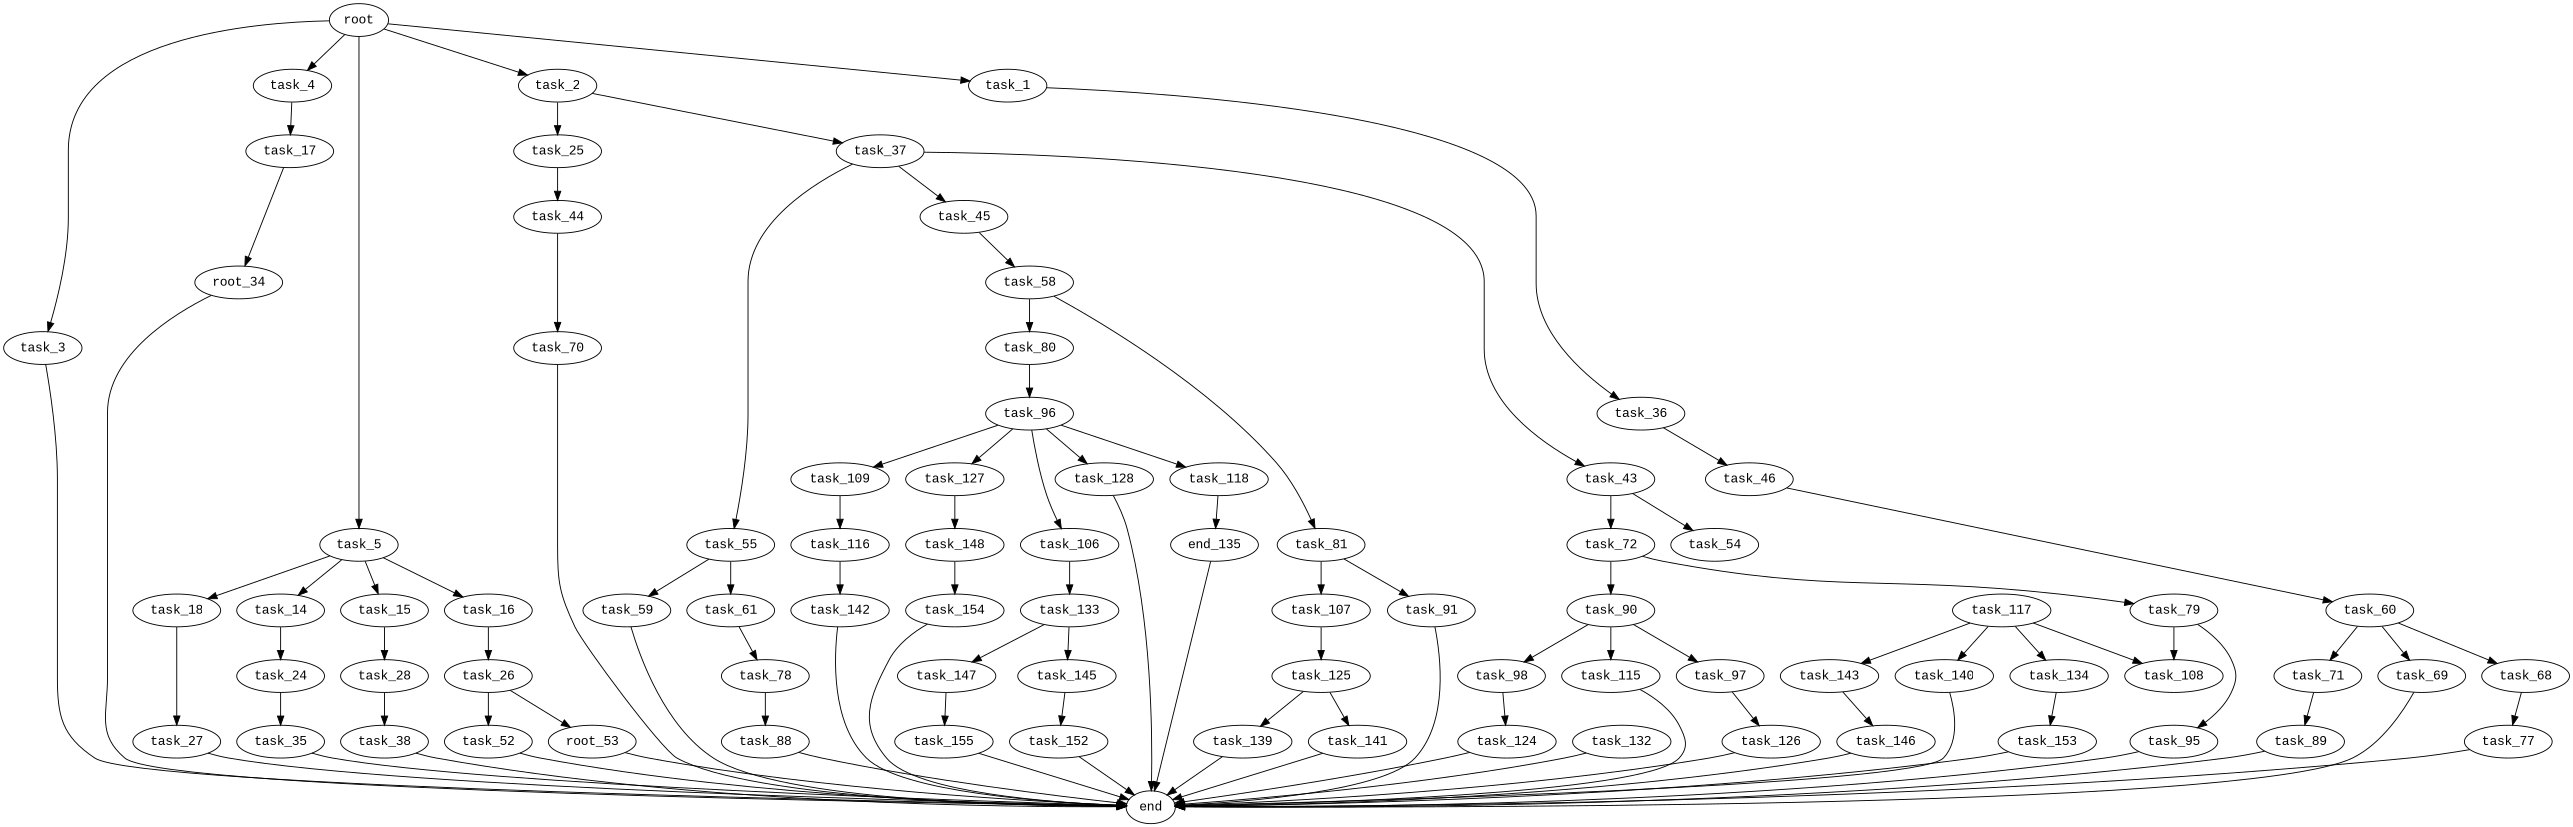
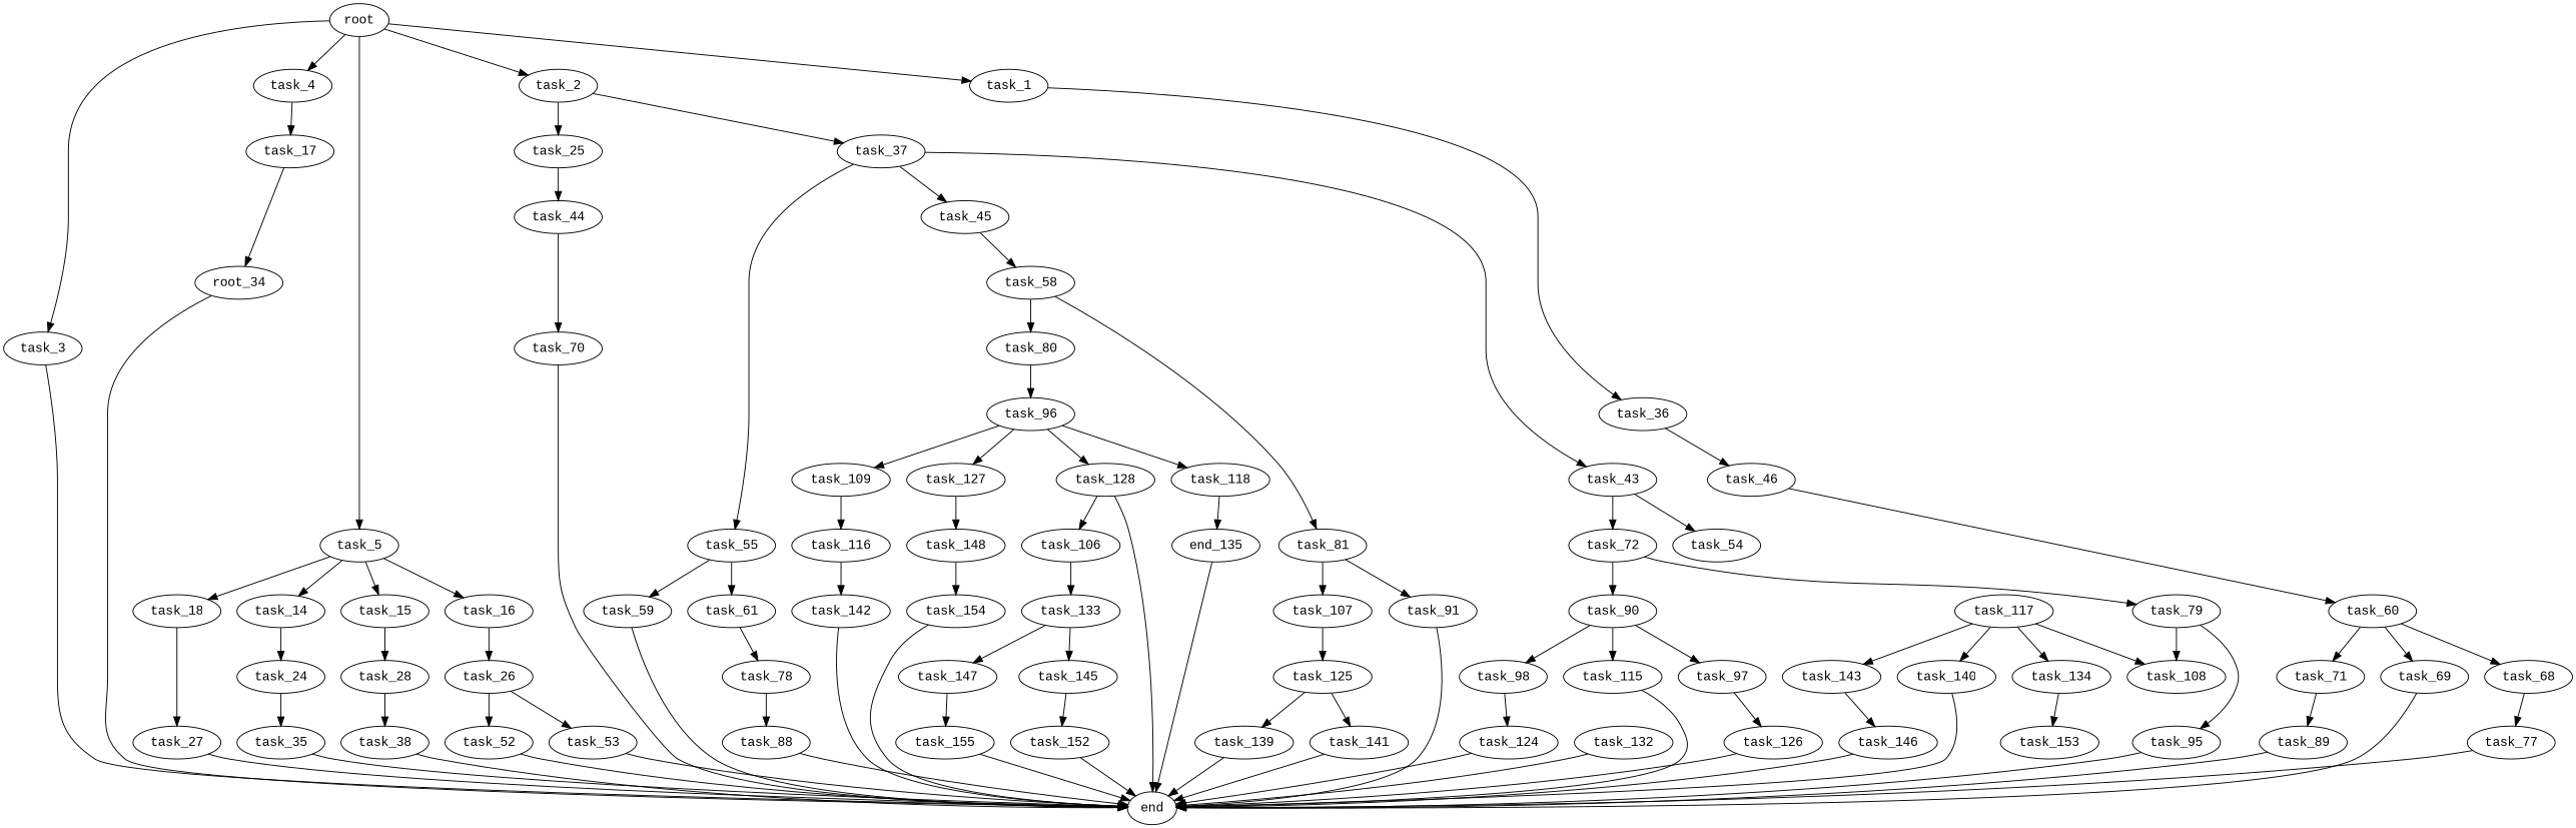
  digraph {
    fontname="Liberation Mono"
    node [fontname="Liberation Mono"]
    edge [fontname="Liberation Mono"]
    root
    task_1
    task_2
    task_3
    task_4
    task_5
    task_36
    task_25
    task_37
    end
    task_17
    task_14
    task_15
    task_16
    task_18
    task_46
    task_44
    task_43
    task_45
    task_55
    n21 [label=root_34]
    task_24
    task_28
    task_26
    task_27
    task_35
    task_38
    task_52
-   task_53 [label=root_53]
+   task_53
    task_70
    task_60
    task_54
    task_72
    task_58
    task_59
    task_61
    task_79
    task_90
    task_80
    task_81
    task_68
    task_69
    task_71
    task_78
    task_96
    task_91
    task_107
    task_77
    task_89
    task_88
    task_95
    task_108
    task_97
    task_98
    task_115
    task_106
    task_109
    task_118
    task_127
    task_128
    task_125
    task_126
    task_124
    task_133
    task_116
    n66 [label=end_135]
    task_148
    task_132
    task_145
    task_147
    task_139
    task_141
    task_117
    task_134
    task_140
    task_143
    task_142
    task_153
    task_146
    task_154
    task_152
    task_155
    root -> task_1
    root -> task_2
    root -> task_3
    root -> task_4
    root -> task_5
    task_1 -> task_36
    task_2 -> task_25
    task_2 -> task_37
    task_3 -> end
    task_4 -> task_17
    task_5 -> task_14
    task_5 -> task_15
    task_5 -> task_16
    task_5 -> task_18
    task_36 -> task_46
    task_25 -> task_44
    task_37 -> task_43
    task_37 -> task_45
    task_37 -> task_55
    task_17 -> n21
    task_14 -> task_24
    task_15 -> task_28
    task_16 -> task_26
    task_18 -> task_27
    task_46 -> task_60
    task_44 -> task_70
    task_43 -> task_54
    task_43 -> task_72
    task_45 -> task_58
    task_55 -> task_59
    task_55 -> task_61
    n21 -> end
    task_24 -> task_35
    task_28 -> task_38
    task_26 -> task_52
    task_26 -> task_53
    task_27 -> end
    task_35 -> end
    task_38 -> end
    task_52 -> end
    task_53 -> end
    task_70 -> end
    task_60 -> task_68
    task_60 -> task_69
    task_60 -> task_71
    task_72 -> task_79
    task_72 -> task_90
    task_58 -> task_80
    task_58 -> task_81
    task_59 -> end
    task_61 -> task_78
    task_79 -> task_95
    task_79 -> task_108
    task_90 -> task_97
    task_90 -> task_98
    task_90 -> task_115
    task_80 -> task_96
    task_81 -> task_91
    task_81 -> task_107
    task_68 -> task_77
    task_69 -> end
    task_71 -> task_89
    task_78 -> task_88
-   task_96 -> task_106
+   task_128 -> task_106
    task_96 -> task_109
    task_96 -> task_118
    task_96 -> task_127
    task_96 -> task_128
    task_91 -> end
    task_107 -> task_125
    task_77 -> end
    task_89 -> end
    task_88 -> end
    task_95 -> end
    task_97 -> task_126
    task_98 -> task_124
    task_115 -> end
    task_106 -> task_133
    task_109 -> task_116
    task_118 -> n66
    task_127 -> task_148
    task_128 -> end
    task_125 -> task_139
    task_125 -> task_141
    task_126 -> end
    task_124 -> end
    task_133 -> task_145
    task_133 -> task_147
    task_116 -> task_142
    n66 -> end
    task_148 -> task_154
    task_132 -> end
    task_145 -> task_152
    task_147 -> task_155
    task_139 -> end
    task_141 -> end
    task_117 -> task_108
    task_117 -> task_134
    task_117 -> task_140
    task_117 -> task_143
    task_134 -> task_153
    task_140 -> end
    task_143 -> task_146
    task_142 -> end
-   task_153 -> end
    task_146 -> end
    task_154 -> end
    task_152 -> end
    task_155 -> end
  }
